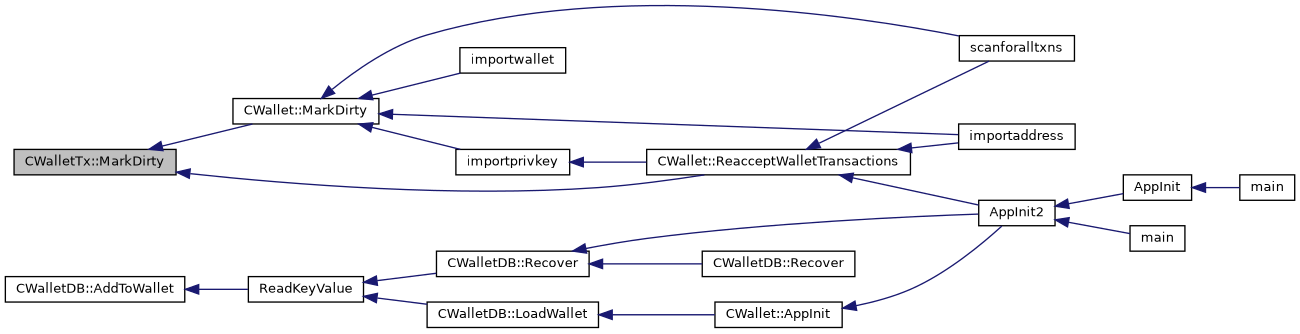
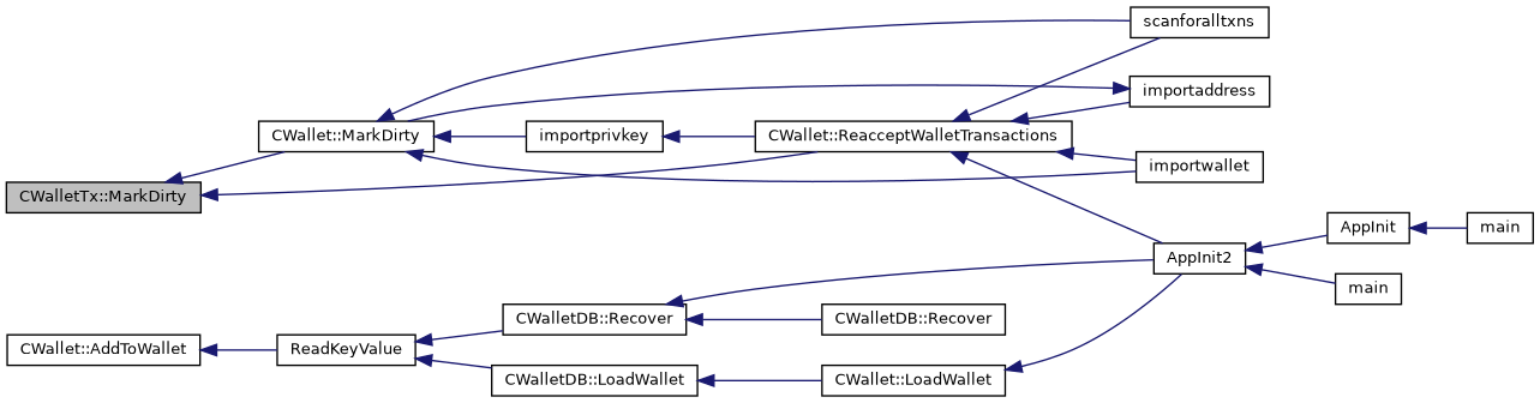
  digraph {
    rankdir=LR
    node [color=black fillcolor=white fontname=Helvetica fontsize=10 shape=record style=filled]
    edge [color=midnightblue dir=back fontname=Helvetica fontsize=10 labelfontname=Helvetica labelfontsize=10 style=solid]
    n1 [fillcolor=grey75 fontcolor=black height=0.2 label="CWalletTx::MarkDirty" width=0.4]
    n2 [height=0.2 label="CWallet::MarkDirty" width=0.4]
    n3 [height=0.2 label="CWallet::ReacceptWalletTransactions" width=0.4]
    n4 [height=0.2 label=importprivkey width=0.4]
    n5 [height=0.2 label=importaddress width=0.4]
    n6 [height=0.2 label=importwallet width=0.4]
    n7 [height=0.2 label=scanforalltxns width=0.4]
-   n8 [height=0.2 label="CWalletDB::AddToWallet" width=0.4]
+   n8 [height=0.2 label="CWallet::AddToWallet" width=0.4]
    n9 [height=0.2 label=ReadKeyValue width=0.4]
    n10 [height=0.2 label=AppInit2 width=0.4]
    n11 [height=0.2 label="CWalletDB::LoadWallet" width=0.4]
    n12 [height=0.2 label="CWalletDB::Recover" width=0.4]
-   n13 [height=0.2 label="CWallet::AppInit" width=0.4]
+   n13 [height=0.2 label="CWallet::LoadWallet" width=0.4]
    n14 [height=0.2 label="CWalletDB::Recover" width=0.4]
    n15 [height=0.2 label=AppInit width=0.4]
    n16 [height=0.2 label=main width=0.4]
    n17 [height=0.2 label=main width=0.4]
    n1 -> n2
    n1 -> n3
    n2 -> n4
-   n2 -> n5
+   n5 -> n2
    n2 -> n6
    n2 -> n7
    n3 -> n5
+   n3 -> n6
    n3 -> n7
    n3 -> n10
    n4 -> n3
    n8 -> n9
    n9 -> n11
    n9 -> n12
    n10 -> n15
    n10 -> n16
    n11 -> n13
    n12 -> n10
    n12 -> n14
    n13 -> n10
    n15 -> n17
  }
